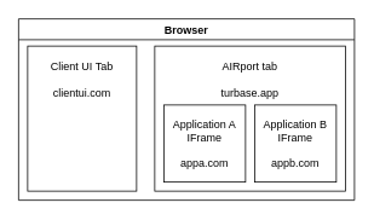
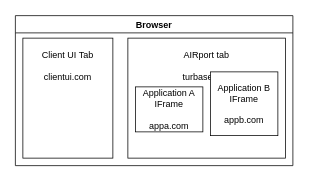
  <mxCell id="0" />
  <mxCell id="1" parent="0" />
  <mxCell id="2" value="Browser" style="swimlane;" vertex="1" parent="1"><mxGeometry width="370" height="200" as="geometry" x="20" y="20" /></mxCell>
  <mxCell id="3" value="AIRport tab&lt;br&gt;&lt;br&gt;turbase.app&lt;br&gt;&lt;br&gt;&lt;br&gt;&lt;br&gt;&lt;br&gt;&lt;br&gt;&lt;br&gt;" style="rounded=0;whiteSpace=wrap;html=1;" vertex="1" parent="2"><mxGeometry x="150" y="30" width="210" height="160" as="geometry" /></mxCell>
- <mxCell id="4" value="Application A&lt;br&gt;IFrame&lt;br&gt;&lt;br&gt;appa.com" style="rounded=0;whiteSpace=wrap;html=1;" vertex="1" parent="2"><mxGeometry x="160" y="95" width="90" height="85" as="geometry" /></mxCell>
- <mxCell id="5" value="Application B&lt;br&gt;IFrame&lt;br&gt;&lt;br&gt;appb.com" style="rounded=0;whiteSpace=wrap;html=1;" vertex="1" parent="2"><mxGeometry x="260" y="95" width="90" height="85" as="geometry" /></mxCell>
+ <mxCell id="4" value="Application A&lt;br&gt;IFrame&lt;br&gt;&lt;br&gt;appa.com" style="rounded=0;whiteSpace=wrap;html=1;" vertex="1" parent="2"><mxGeometry x="160" y="95" width="90" height="60" as="geometry" /></mxCell>
+ <mxCell id="5" value="Application B&lt;br&gt;IFrame&lt;br&gt;&lt;br&gt;appb.com" style="rounded=0;whiteSpace=wrap;html=1;" vertex="1" parent="2"><mxGeometry x="260" y="75" width="90" height="85" as="geometry" /></mxCell>
  <mxCell id="6" value="Client UI Tab&lt;br&gt;&lt;br&gt;clientui.com&lt;br&gt;&lt;br&gt;&lt;br&gt;&lt;br&gt;&lt;br&gt;&lt;br&gt;&lt;br&gt;" style="rounded=0;whiteSpace=wrap;html=1;" vertex="1" parent="2"><mxGeometry x="10" y="30" width="120" height="160" as="geometry" /></mxCell>
